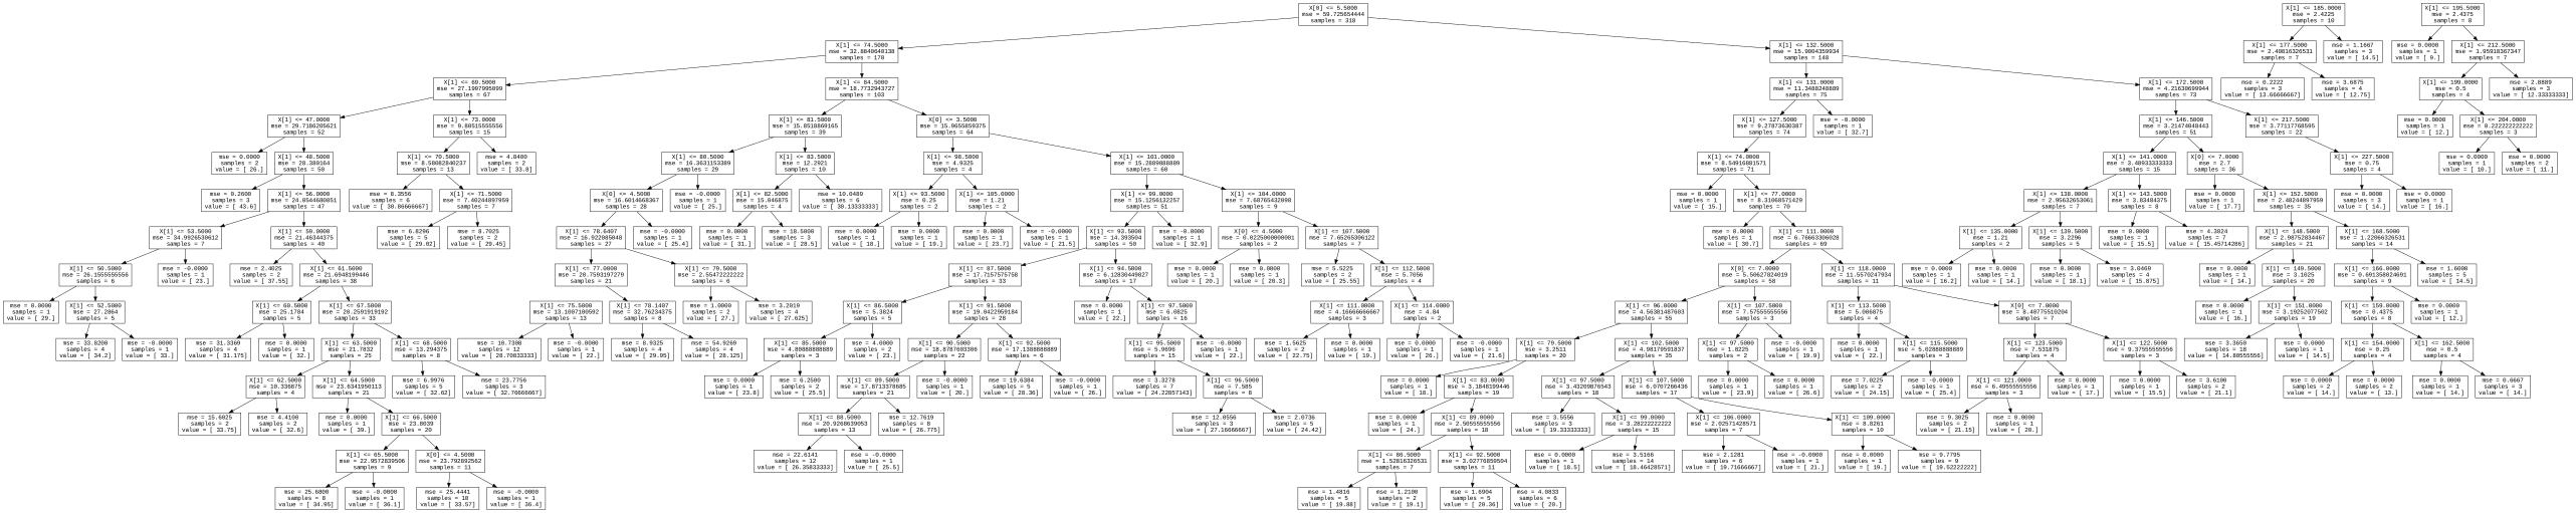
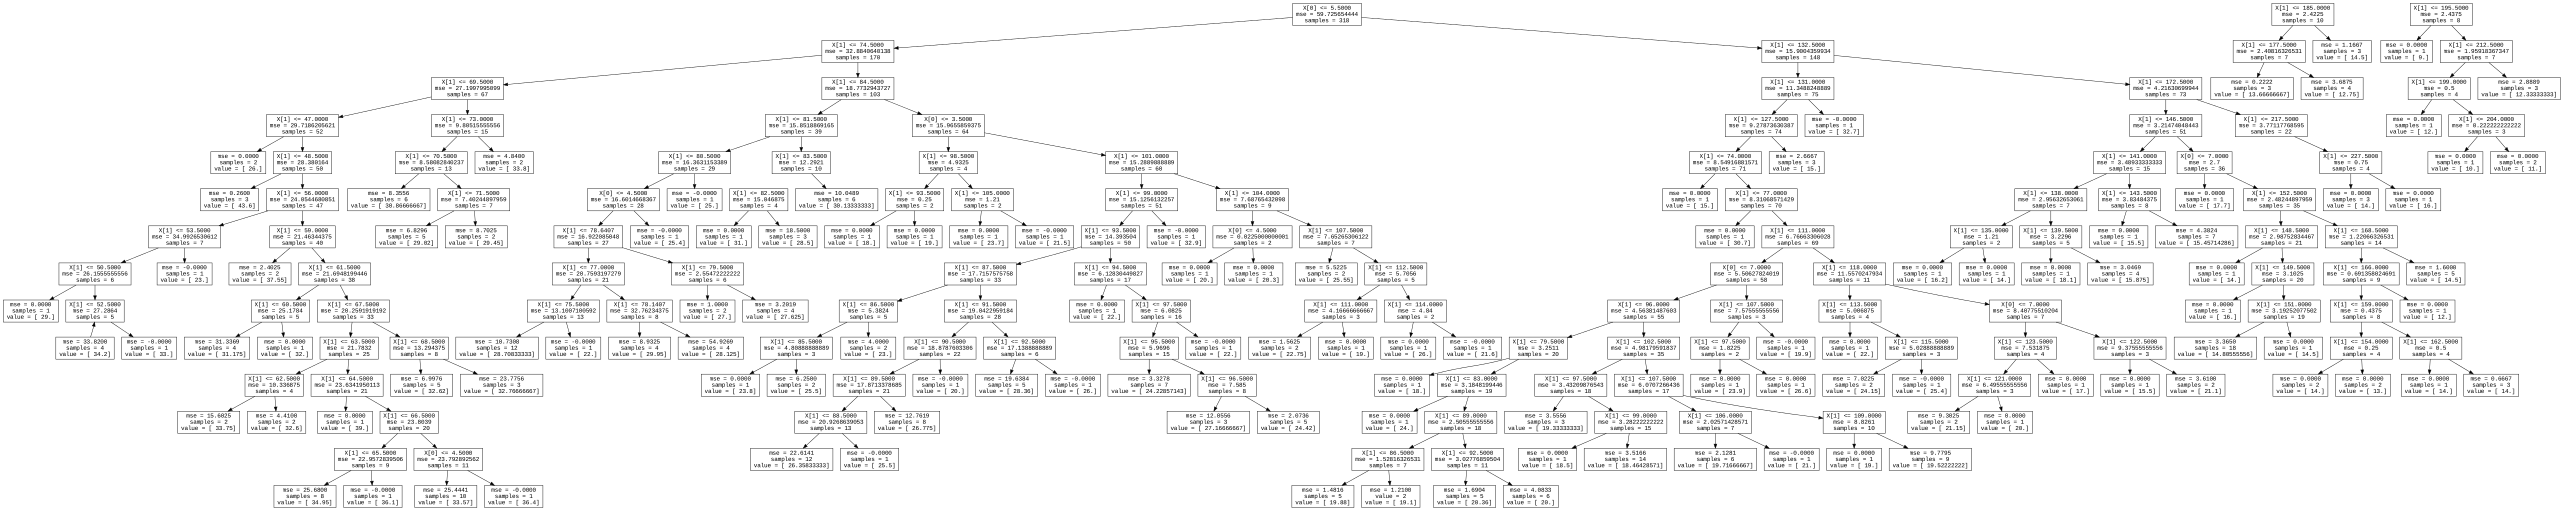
  digraph {
    fontname="Liberation Mono"
    node [fontname="Liberation Mono" shape=box]
    edge [fontname="Liberation Mono"]
    n1 [label="X[0] <= 5.5000\nmse = 59.725654444\nsamples = 318"]
    n2 [label="X[1] <= 74.5000\nmse = 32.8840640138\nsamples = 170"]
    n3 [label="X[1] <= 132.5000\nmse = 15.9004359934\nsamples = 148"]
    n4 [label="X[1] <= 69.5000\nmse = 27.1997995099\nsamples = 67"]
    n5 [label="X[1] <= 84.5000\nmse = 18.7732943727\nsamples = 103"]
    n6 [label="X[1] <= 131.0000\nmse = 11.3488248889\nsamples = 75"]
    n7 [label="X[1] <= 172.5000\nmse = 4.21630699944\nsamples = 73"]
    n8 [label="X[1] <= 47.0000\nmse = 29.7186205621\nsamples = 52"]
    n9 [label="X[1] <= 73.0000\nmse = 9.80515555556\nsamples = 15"]
    n10 [label="X[1] <= 81.5000\nmse = 15.8518869165\nsamples = 39"]
    n11 [label="X[0] <= 3.5000\nmse = 15.9655859375\nsamples = 64"]
    n12 [label="mse = 0.0000\nsamples = 2\nvalue = [ 26.]"]
    n13 [label="X[1] <= 48.5000\nmse = 28.380164\nsamples = 50"]
    n14 [label="X[1] <= 70.5000\nmse = 8.58082840237\nsamples = 13"]
    n15 [label="mse = 4.8400\nsamples = 2\nvalue = [ 33.8]"]
    n16 [label="mse = 0.2600\nsamples = 3\nvalue = [ 43.6]"]
    n17 [label="X[1] <= 56.0000\nmse = 24.0544680851\nsamples = 47"]
    n18 [label="X[1] <= 53.5000\nmse = 34.9926530612\nsamples = 7"]
    n19 [label="X[1] <= 59.0000\nmse = 21.46344375\nsamples = 40"]
    n20 [label="X[1] <= 50.5000\nmse = 26.1555555556\nsamples = 6"]
    n21 [label="mse = -0.0000\nsamples = 1\nvalue = [ 23.]"]
    n22 [label="mse = 2.4025\nsamples = 2\nvalue = [ 37.55]"]
    n23 [label="X[1] <= 61.5000\nmse = 21.6948199446\nsamples = 38"]
    n24 [label="mse = 0.0000\nsamples = 1\nvalue = [ 29.]"]
    n25 [label="X[1] <= 52.5000\nmse = 27.2864\nsamples = 5"]
    n26 [label="mse = 33.8200\nsamples = 4\nvalue = [ 34.2]"]
    n27 [label="mse = -0.0000\nsamples = 1\nvalue = [ 33.]"]
    n28 [label="X[1] <= 60.5000\nmse = 25.1784\nsamples = 5"]
    n29 [label="X[1] <= 67.5000\nmse = 20.2591919192\nsamples = 33"]
    n30 [label="mse = 31.3369\nsamples = 4\nvalue = [ 31.175]"]
    n31 [label="mse = 0.0000\nsamples = 1\nvalue = [ 32.]"]
    n32 [label="X[1] <= 63.5000\nmse = 21.7832\nsamples = 25"]
    n33 [label="X[1] <= 68.5000\nmse = 13.294375\nsamples = 8"]
    n34 [label="X[1] <= 62.5000\nmse = 10.336875\nsamples = 4"]
    n35 [label="X[1] <= 64.5000\nmse = 23.6341950113\nsamples = 21"]
    n36 [label="mse = 6.9976\nsamples = 5\nvalue = [ 32.62]"]
    n37 [label="mse = 23.7756\nsamples = 3\nvalue = [ 32.76666667]"]
    n38 [label="mse = 15.6025\nsamples = 2\nvalue = [ 33.75]"]
    n39 [label="mse = 4.4100\nsamples = 2\nvalue = [ 32.6]"]
    n40 [label="mse = 0.0000\nsamples = 1\nvalue = [ 39.]"]
    n41 [label="X[1] <= 66.5000\nmse = 23.8039\nsamples = 20"]
    n42 [label="X[1] <= 65.5000\nmse = 22.9572839506\nsamples = 9"]
    n43 [label="X[0] <= 4.5000\nmse = 23.792892562\nsamples = 11"]
    n44 [label="mse = 25.6800\nsamples = 8\nvalue = [ 34.95]"]
    n45 [label="mse = -0.0000\nsamples = 1\nvalue = [ 36.1]"]
    n46 [label="mse = 25.4441\nsamples = 10\nvalue = [ 33.57]"]
    n47 [label="mse = -0.0000\nsamples = 1\nvalue = [ 36.4]"]
    n48 [label="mse = 8.3556\nsamples = 6\nvalue = [ 30.86666667]"]
    n49 [label="X[1] <= 71.5000\nmse = 7.40244897959\nsamples = 7"]
    n50 [label="mse = 6.8296\nsamples = 5\nvalue = [ 29.02]"]
    n51 [label="mse = 8.7025\nsamples = 2\nvalue = [ 29.45]"]
    n52 [label="X[1] <= 80.5000\nmse = 16.3631153389\nsamples = 29"]
    n53 [label="X[1] <= 83.5000\nmse = 12.2921\nsamples = 10"]
    n54 [label="X[1] <= 98.5000\nmse = 4.9325\nsamples = 4"]
    n55 [label="X[1] <= 101.0000\nmse = 15.2889888889\nsamples = 60"]
    n56 [label="X[0] <= 4.5000\nmse = 16.6014668367\nsamples = 28"]
    n57 [label="mse = -0.0000\nsamples = 1\nvalue = [ 25.]"]
    n58 [label="X[1] <= 82.5000\nmse = 15.046875\nsamples = 4"]
    n59 [label="mse = 10.0489\nsamples = 6\nvalue = [ 30.13333333]"]
    n60 [label="X[1] <= 78.6407\nmse = 16.922085048\nsamples = 27"]
    n61 [label="mse = -0.0000\nsamples = 1\nvalue = [ 25.4]"]
    n62 [label="X[1] <= 77.0000\nmse = 20.7593197279\nsamples = 21"]
    n63 [label="X[1] <= 79.5000\nmse = 2.55472222222\nsamples = 6"]
    n64 [label="X[1] <= 75.5000\nmse = 13.1007100592\nsamples = 13"]
    n65 [label="X[1] <= 78.1407\nmse = 32.76234375\nsamples = 8"]
    n66 [label="mse = 1.0000\nsamples = 2\nvalue = [ 27.]"]
    n67 [label="mse = 3.2019\nsamples = 4\nvalue = [ 27.625]"]
    n68 [label="mse = 10.7308\nsamples = 12\nvalue = [ 28.70833333]"]
    n69 [label="mse = -0.0000\nsamples = 1\nvalue = [ 22.]"]
    n70 [label="mse = 8.9325\nsamples = 4\nvalue = [ 29.95]"]
    n71 [label="mse = 54.9269\nsamples = 4\nvalue = [ 28.125]"]
    n72 [label="mse = 0.0000\nsamples = 1\nvalue = [ 31.]"]
    n73 [label="mse = 18.5000\nsamples = 3\nvalue = [ 28.5]"]
    n74 [label="X[1] <= 93.5000\nmse = 0.25\nsamples = 2"]
    n75 [label="X[1] <= 105.0000\nmse = 1.21\nsamples = 2"]
    n76 [label="X[1] <= 99.0000\nmse = 15.1256132257\nsamples = 51"]
    n77 [label="X[1] <= 104.0000\nmse = 7.68765432098\nsamples = 9"]
    n78 [label="mse = 0.0000\nsamples = 1\nvalue = [ 18.]"]
    n79 [label="mse = 0.0000\nsamples = 1\nvalue = [ 19.]"]
    n80 [label="mse = 0.0000\nsamples = 1\nvalue = [ 23.7]"]
    n81 [label="mse = -0.0000\nsamples = 1\nvalue = [ 21.5]"]
    n82 [label="X[1] <= 93.5000\nmse = 14.393504\nsamples = 50"]
    n83 [label="mse = -0.0000\nsamples = 1\nvalue = [ 32.9]"]
    n84 [label="X[0] <= 4.5000\nmse = 0.0225000000001\nsamples = 2"]
    n85 [label="X[1] <= 107.5000\nmse = 7.65265306122\nsamples = 7"]
    n86 [label="X[1] <= 87.5000\nmse = 17.7157575758\nsamples = 33"]
    n87 [label="X[1] <= 94.5000\nmse = 6.12830449827\nsamples = 17"]
    n88 [label="X[1] <= 86.5000\nmse = 5.3824\nsamples = 5"]
    n89 [label="X[1] <= 91.5000\nmse = 19.0422959184\nsamples = 28"]
    n90 [label="mse = 0.0000\nsamples = 1\nvalue = [ 22.]"]
    n91 [label="X[1] <= 97.5000\nmse = 6.0825\nsamples = 16"]
    n92 [label="X[1] <= 85.5000\nmse = 4.80888888889\nsamples = 3"]
    n93 [label="mse = 4.0000\nsamples = 2\nvalue = [ 23.]"]
    n94 [label="X[1] <= 90.5000\nmse = 18.8787603306\nsamples = 22"]
    n95 [label="X[1] <= 92.5000\nmse = 17.1388888889\nsamples = 6"]
    n96 [label="mse = 0.0000\nsamples = 1\nvalue = [ 23.8]"]
    n97 [label="mse = 6.2500\nsamples = 2\nvalue = [ 25.5]"]
    n98 [label="X[1] <= 89.5000\nmse = 17.8713378685\nsamples = 21"]
    n99 [label="mse = -0.0000\nsamples = 1\nvalue = [ 20.]"]
    n100 [label="mse = 19.6384\nsamples = 5\nvalue = [ 28.36]"]
    n101 [label="mse = -0.0000\nsamples = 1\nvalue = [ 26.]"]
    n102 [label="X[1] <= 88.5000\nmse = 20.9268639053\nsamples = 13"]
    n103 [label="mse = 12.7619\nsamples = 8\nvalue = [ 26.775]"]
    n104 [label="mse = 22.6141\nsamples = 12\nvalue = [ 26.35833333]"]
    n105 [label="mse = -0.0000\nsamples = 1\nvalue = [ 25.5]"]
    n106 [label="X[1] <= 95.5000\nmse = 5.9696\nsamples = 15"]
    n107 [label="mse = -0.0000\nsamples = 1\nvalue = [ 22.]"]
    n108 [label="mse = 3.3278\nsamples = 7\nvalue = [ 24.22857143]"]
    n109 [label="X[1] <= 96.5000\nmse = 7.585\nsamples = 8"]
    n110 [label="mse = 12.0556\nsamples = 3\nvalue = [ 27.16666667]"]
    n111 [label="mse = 2.0736\nsamples = 5\nvalue = [ 24.42]"]
    n112 [label="mse = 0.0000\nsamples = 1\nvalue = [ 20.]"]
    n113 [label="mse = 0.0000\nsamples = 1\nvalue = [ 20.3]"]
    n114 [label="mse = 5.5225\nsamples = 2\nvalue = [ 25.55]"]
-   n115 [label="X[1] <= 112.5000\nmse = 5.7056\nsamples = 4"]
+   n115 [label="X[1] <= 112.5000\nmse = 5.7056\nsamples = 5"]
    n116 [label="X[1] <= 111.0000\nmse = 4.16666666667\nsamples = 3"]
    n117 [label="X[1] <= 114.0000\nmse = 4.84\nsamples = 2"]
    n118 [label="mse = 1.5625\nsamples = 2\nvalue = [ 22.75]"]
    n119 [label="mse = 0.0000\nsamples = 1\nvalue = [ 19.]"]
    n120 [label="mse = 0.0000\nsamples = 1\nvalue = [ 26.]"]
    n121 [label="mse = -0.0000\nsamples = 1\nvalue = [ 21.6]"]
    n122 [label="X[1] <= 127.5000\nmse = 9.27873630387\nsamples = 74"]
    n123 [label="mse = -0.0000\nsamples = 1\nvalue = [ 32.7]"]
    n124 [label="X[1] <= 146.5000\nmse = 3.21474048443\nsamples = 51"]
    n125 [label="X[1] <= 217.5000\nmse = 3.77117768595\nsamples = 22"]
    n126 [label="X[1] <= 74.0000\nmse = 8.54916881571\nsamples = 71"]
+   n127 [label="mse = 2.6667\nsamples = 3\nvalue = [ 15.]"]
    n128 [label="mse = 0.0000\nsamples = 1\nvalue = [ 15.]"]
    n129 [label="X[1] <= 77.0000\nmse = 8.31068571429\nsamples = 70"]
    n130 [label="mse = 0.0000\nsamples = 1\nvalue = [ 30.7]"]
    n131 [label="X[1] <= 111.0000\nmse = 6.76663306028\nsamples = 69"]
    n132 [label="X[0] <= 7.0000\nmse = 5.50627824019\nsamples = 58"]
    n133 [label="X[1] <= 118.0000\nmse = 11.5570247934\nsamples = 11"]
    n134 [label="X[1] <= 96.0000\nmse = 4.56381487603\nsamples = 55"]
    n135 [label="X[1] <= 107.5000\nmse = 7.57555555556\nsamples = 3"]
    n136 [label="X[1] <= 113.5000\nmse = 5.006875\nsamples = 4"]
    n137 [label="X[0] <= 7.0000\nmse = 8.40775510204\nsamples = 7"]
    n138 [label="X[1] <= 79.5000\nmse = 3.2511\nsamples = 20"]
    n139 [label="X[1] <= 102.5000\nmse = 4.98179591837\nsamples = 35"]
    n140 [label="X[1] <= 97.5000\nmse = 1.8225\nsamples = 2"]
    n141 [label="mse = -0.0000\nsamples = 1\nvalue = [ 19.9]"]
    n142 [label="mse = 0.0000\nsamples = 1\nvalue = [ 18.]"]
    n143 [label="X[1] <= 83.0000\nmse = 3.1848199446\nsamples = 19"]
    n144 [label="X[1] <= 97.5000\nmse = 3.43209876543\nsamples = 18"]
    n145 [label="X[1] <= 107.5000\nmse = 6.0707266436\nsamples = 17"]
    n146 [label="mse = 0.0000\nsamples = 1\nvalue = [ 24.]"]
    n147 [label="X[1] <= 89.0000\nmse = 2.50555555556\nsamples = 18"]
    n148 [label="X[1] <= 86.5000\nmse = 1.52816326531\nsamples = 7"]
    n149 [label="X[1] <= 92.5000\nmse = 3.02776859504\nsamples = 11"]
    n150 [label="mse = 1.4816\nsamples = 5\nvalue = [ 19.88]"]
-   n151 [label="mse = 1.2100\nsamples = 2\nvalue = [ 19.1]"]
+   n151 [label="mse = 1.2100\nvalue = 2\nvalue = [ 19.1]"]
    n152 [label="mse = 1.6904\nsamples = 5\nvalue = [ 20.36]"]
    n153 [label="mse = 4.0833\nsamples = 6\nvalue = [ 20.]"]
    n154 [label="mse = 3.5556\nsamples = 3\nvalue = [ 19.33333333]"]
    n155 [label="X[1] <= 99.0000\nmse = 3.28222222222\nsamples = 15"]
    n156 [label="X[1] <= 106.0000\nmse = 2.02571428571\nsamples = 7"]
    n157 [label="X[1] <= 109.0000\nmse = 8.8261\nsamples = 10"]
    n158 [label="mse = 0.0000\nsamples = 1\nvalue = [ 18.5]"]
    n159 [label="mse = 3.5166\nsamples = 14\nvalue = [ 18.46428571]"]
    n160 [label="mse = 2.1281\nsamples = 6\nvalue = [ 19.71666667]"]
    n161 [label="mse = -0.0000\nsamples = 1\nvalue = [ 21.]"]
    n162 [label="mse = 0.0000\nsamples = 1\nvalue = [ 19.]"]
    n163 [label="mse = 9.7795\nsamples = 9\nvalue = [ 19.52222222]"]
    n164 [label="mse = 0.0000\nsamples = 1\nvalue = [ 23.9]"]
    n165 [label="mse = 0.0000\nsamples = 1\nvalue = [ 26.6]"]
    n166 [label="mse = 0.0000\nsamples = 1\nvalue = [ 22.]"]
    n167 [label="X[1] <= 115.5000\nmse = 5.02888888889\nsamples = 3"]
    n168 [label="X[1] <= 123.5000\nmse = 7.531875\nsamples = 4"]
    n169 [label="X[1] <= 122.5000\nmse = 9.37555555556\nsamples = 3"]
    n170 [label="mse = 7.0225\nsamples = 2\nvalue = [ 24.15]"]
    n171 [label="mse = -0.0000\nsamples = 1\nvalue = [ 25.4]"]
    n172 [label="X[1] <= 121.0000\nmse = 6.49555555556\nsamples = 3"]
    n173 [label="mse = 0.0000\nsamples = 1\nvalue = [ 17.]"]
    n174 [label="mse = 0.0000\nsamples = 1\nvalue = [ 15.5]"]
    n175 [label="mse = 3.6100\nsamples = 2\nvalue = [ 21.1]"]
    n176 [label="mse = 9.3025\nsamples = 2\nvalue = [ 21.15]"]
    n177 [label="mse = 0.0000\nsamples = 1\nvalue = [ 20.]"]
    n178 [label="X[1] <= 141.0000\nmse = 3.48933333333\nsamples = 15"]
    n179 [label="X[0] <= 7.0000\nmse = 2.7\nsamples = 36"]
    n180 [label="X[1] <= 227.5000\nmse = 0.75\nsamples = 4"]
    n181 [label="X[1] <= 138.0000\nmse = 2.95632653061\nsamples = 7"]
    n182 [label="X[1] <= 143.5000\nmse = 3.83484375\nsamples = 8"]
    n183 [label="mse = 0.0000\nsamples = 1\nvalue = [ 17.7]"]
    n184 [label="X[1] <= 152.5000\nmse = 2.48244897959\nsamples = 35"]
    n185 [label="X[1] <= 135.0000\nmse = 1.21\nsamples = 2"]
    n186 [label="X[1] <= 139.5000\nmse = 3.2296\nsamples = 5"]
    n187 [label="mse = 0.0000\nsamples = 1\nvalue = [ 15.5]"]
    n188 [label="mse = 4.3824\nsamples = 7\nvalue = [ 15.45714286]"]
    n189 [label="mse = 0.0000\nsamples = 1\nvalue = [ 16.2]"]
    n190 [label="mse = 0.0000\nsamples = 1\nvalue = [ 14.]"]
    n191 [label="mse = 0.0000\nsamples = 1\nvalue = [ 18.1]"]
    n192 [label="mse = 3.0469\nsamples = 4\nvalue = [ 15.875]"]
    n193 [label="X[1] <= 148.5000\nmse = 2.98752834467\nsamples = 21"]
    n194 [label="X[1] <= 168.5000\nmse = 1.22066326531\nsamples = 14"]
    n195 [label="mse = 0.0000\nsamples = 1\nvalue = [ 14.]"]
    n196 [label="X[1] <= 149.5000\nmse = 3.1025\nsamples = 20"]
    n197 [label="X[1] <= 166.0000\nmse = 0.691358024691\nsamples = 9"]
    n198 [label="mse = 1.6000\nsamples = 5\nvalue = [ 14.5]"]
    n199 [label="mse = 0.0000\nsamples = 1\nvalue = [ 16.]"]
    n200 [label="X[1] <= 151.0000\nmse = 3.19252077502\nsamples = 19"]
    n201 [label="mse = 3.3650\nsamples = 18\nvalue = [ 14.80555556]"]
    n202 [label="mse = 0.0000\nsamples = 1\nvalue = [ 14.5]"]
    n203 [label="X[1] <= 159.0000\nmse = 0.4375\nsamples = 8"]
    n204 [label="mse = 0.0000\nsamples = 1\nvalue = [ 12.]"]
    n205 [label="X[1] <= 154.0000\nmse = 0.25\nsamples = 4"]
    n206 [label="X[1] <= 162.5000\nmse = 0.5\nsamples = 4"]
    n207 [label="mse = 0.0000\nsamples = 2\nvalue = [ 14.]"]
    n208 [label="mse = 0.0000\nsamples = 2\nvalue = [ 13.]"]
    n209 [label="mse = 0.0000\nsamples = 1\nvalue = [ 14.]"]
    n210 [label="mse = 0.6667\nsamples = 3\nvalue = [ 14.]"]
    n211 [label="mse = 0.0000\nsamples = 3\nvalue = [ 14.]"]
    n212 [label="mse = 0.0000\nsamples = 1\nvalue = [ 16.]"]
    n213 [label="X[1] <= 185.0000\nmse = 2.4225\nsamples = 10"]
    n214 [label="X[1] <= 177.5000\nmse = 2.40816326531\nsamples = 7"]
    n215 [label="mse = 1.1667\nsamples = 3\nvalue = [ 14.5]"]
    n216 [label="X[1] <= 195.5000\nmse = 2.4375\nsamples = 8"]
    n217 [label="mse = 0.0000\nsamples = 1\nvalue = [ 9.]"]
    n218 [label="X[1] <= 212.5000\nmse = 1.95918367347\nsamples = 7"]
    n219 [label="mse = 0.2222\nsamples = 3\nvalue = [ 13.66666667]"]
    n220 [label="mse = 3.6875\nsamples = 4\nvalue = [ 12.75]"]
    n221 [label="X[1] <= 199.0000\nmse = 0.5\nsamples = 4"]
    n222 [label="mse = 2.8889\nsamples = 3\nvalue = [ 12.33333333]"]
    n223 [label="mse = 0.0000\nsamples = 1\nvalue = [ 12.]"]
    n224 [label="X[1] <= 204.0000\nmse = 0.222222222222\nsamples = 3"]
    n225 [label="mse = 0.0000\nsamples = 1\nvalue = [ 10.]"]
    n226 [label="mse = 0.0000\nsamples = 2\nvalue = [ 11.]"]
    n1 -> n2
    n1 -> n3
    n2 -> n4
    n2 -> n5
    n3 -> n6
    n3 -> n7
    n4 -> n8
    n4 -> n9
    n5 -> n10
    n5 -> n11
    n6 -> n122
    n6 -> n123
    n7 -> n124
    n7 -> n125
    n8 -> n12
    n8 -> n13
    n9 -> n14
    n9 -> n15
    n10 -> n52
    n10 -> n53
    n11 -> n54
    n11 -> n55
    n13 -> n16
    n13 -> n17
    n14 -> n48
    n14 -> n49
    n17 -> n18
    n17 -> n19
    n18 -> n20
    n18 -> n21
    n19 -> n22
    n19 -> n23
    n20 -> n24
    n20 -> n25
    n23 -> n28
    n23 -> n29
-   n25 -> n26
+   n26 -> n25
    n25 -> n27
    n28 -> n30
    n28 -> n31
    n29 -> n32
    n29 -> n33
    n32 -> n34
    n32 -> n35
    n33 -> n36
    n33 -> n37
    n34 -> n38
    n34 -> n39
    n35 -> n40
    n35 -> n41
    n41 -> n42
    n41 -> n43
    n42 -> n44
    n42 -> n45
    n43 -> n46
    n43 -> n47
    n49 -> n50
    n49 -> n51
    n52 -> n56
    n52 -> n57
-   n53 -> n58
    n53 -> n59
    n54 -> n74
    n54 -> n75
    n55 -> n76
    n55 -> n77
    n56 -> n60
    n56 -> n61
    n58 -> n72
    n58 -> n73
    n60 -> n62
    n60 -> n63
+   n62 -> n64
    n62 -> n65
    n63 -> n66
    n63 -> n67
    n64 -> n68
    n64 -> n69
    n65 -> n70
    n65 -> n71
    n74 -> n78
    n74 -> n79
    n75 -> n80
    n75 -> n81
    n76 -> n82
    n76 -> n83
    n77 -> n84
    n77 -> n85
    n82 -> n86
    n82 -> n87
    n84 -> n112
    n84 -> n113
    n85 -> n114
    n85 -> n115
    n86 -> n88
    n86 -> n89
    n87 -> n90
    n87 -> n91
    n88 -> n92
    n88 -> n93
    n89 -> n94
    n89 -> n95
    n91 -> n106
    n91 -> n107
    n92 -> n96
    n92 -> n97
    n94 -> n98
    n94 -> n99
    n95 -> n100
    n95 -> n101
    n98 -> n102
    n98 -> n103
    n102 -> n104
    n102 -> n105
    n106 -> n108
    n106 -> n109
    n109 -> n110
    n109 -> n111
    n115 -> n116
    n115 -> n117
    n116 -> n118
    n116 -> n119
    n117 -> n120
    n117 -> n121
    n122 -> n126
+   n122 -> n127
    n124 -> n178
    n124 -> n179
    n125 -> n180
    n126 -> n128
    n126 -> n129
    n129 -> n130
    n129 -> n131
    n131 -> n132
    n131 -> n133
    n132 -> n134
    n132 -> n135
    n133 -> n136
    n133 -> n137
    n134 -> n138
    n134 -> n139
    n135 -> n140
    n135 -> n141
    n136 -> n166
    n136 -> n167
    n137 -> n168
    n137 -> n169
    n138 -> n142
    n138 -> n143
    n139 -> n144
    n139 -> n145
    n140 -> n164
    n140 -> n165
    n143 -> n146
    n143 -> n147
    n144 -> n154
    n144 -> n155
    n145 -> n156
    n145 -> n157
    n147 -> n148
    n147 -> n149
    n148 -> n150
    n148 -> n151
    n149 -> n152
    n149 -> n153
    n155 -> n158
    n155 -> n159
    n156 -> n160
    n156 -> n161
    n157 -> n162
    n157 -> n163
    n167 -> n170
    n167 -> n171
    n168 -> n172
    n168 -> n173
    n169 -> n174
    n169 -> n175
    n172 -> n176
    n172 -> n177
    n178 -> n181
    n178 -> n182
    n179 -> n183
    n179 -> n184
    n180 -> n211
    n180 -> n212
    n181 -> n185
    n181 -> n186
    n182 -> n187
    n182 -> n188
    n184 -> n193
    n184 -> n194
    n185 -> n189
    n185 -> n190
    n186 -> n191
    n186 -> n192
    n193 -> n195
    n193 -> n196
    n194 -> n197
    n194 -> n198
    n196 -> n199
    n196 -> n200
    n197 -> n203
    n197 -> n204
    n200 -> n201
    n200 -> n202
    n203 -> n205
    n203 -> n206
    n205 -> n207
    n205 -> n208
    n206 -> n209
    n206 -> n210
    n213 -> n214
    n213 -> n215
    n214 -> n219
    n214 -> n220
    n216 -> n217
    n216 -> n218
    n218 -> n221
    n218 -> n222
    n221 -> n223
    n221 -> n224
    n224 -> n225
    n224 -> n226
  }
